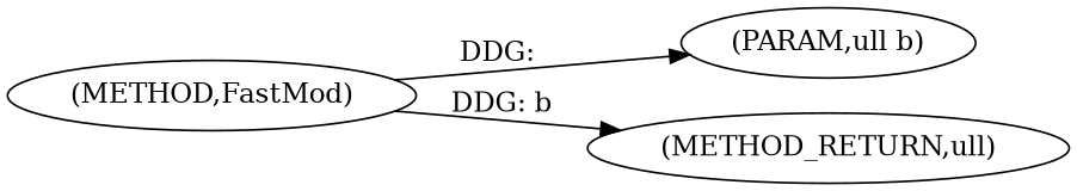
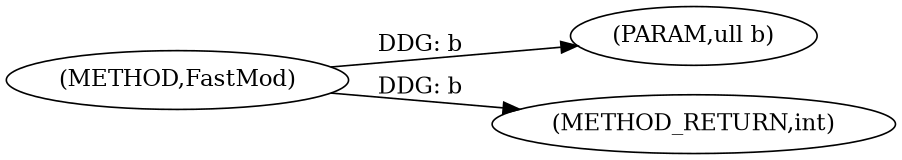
  digraph {
    rankdir=LR
    n1 [label="(METHOD,FastMod)"]
    n2 [label="(PARAM,ull b)"]
-   n3 [label="(METHOD_RETURN,ull)"]
-   n1 -> n2 [label="DDG: "]
+   n3 [label="(METHOD_RETURN,int)"]
+   n1 -> n2 [label="DDG: b"]
    n1 -> n3 [label="DDG: b"]
  }
